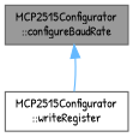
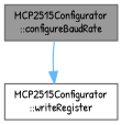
  digraph {
    rankdir=TB
    fontname="Patrick Hand"
    node [fontname="Patrick Hand" fontsize=10 shape=box style=filled]
    n1 [color=gray40 fillcolor=grey60 fontcolor=black height=0.2 label="MCP2515Configurator\l::configureBaudRate" width=0.4]
    n2 [color=grey40 fillcolor=white height=0.2 label="MCP2515Configurator\l::writeRegister" width=0.4]
-   n2 -> n1 [color=steelblue1 fontname="Patrick Hand" fontsize=10 labelfontname=Helvetica labelfontsize=10 style=solid]
+   n1 -> n2 [color=steelblue1 fontname="Patrick Hand" fontsize=10 labelfontname=Helvetica labelfontsize=10 style=solid]
  }
